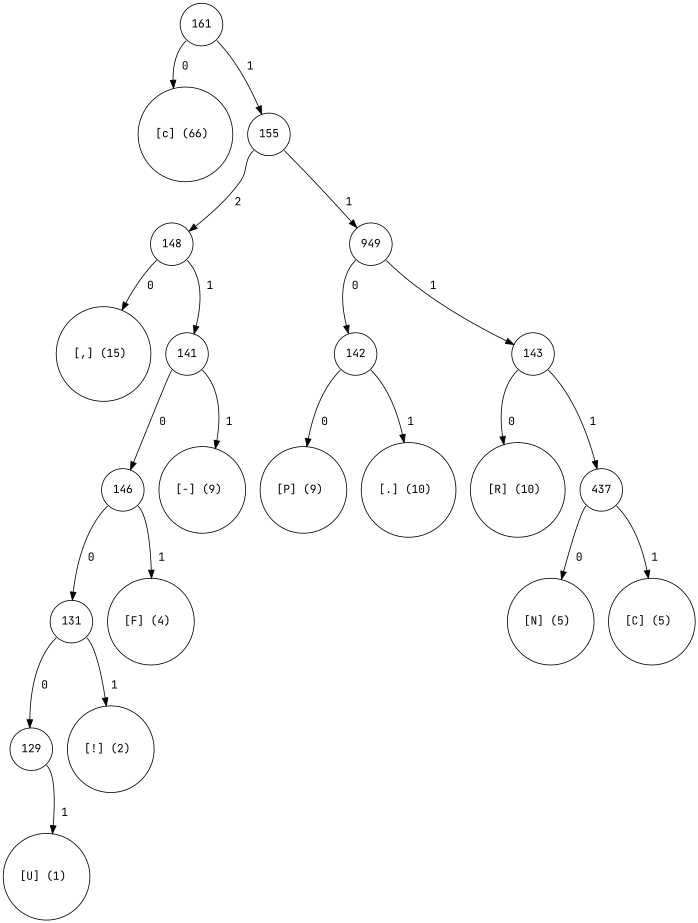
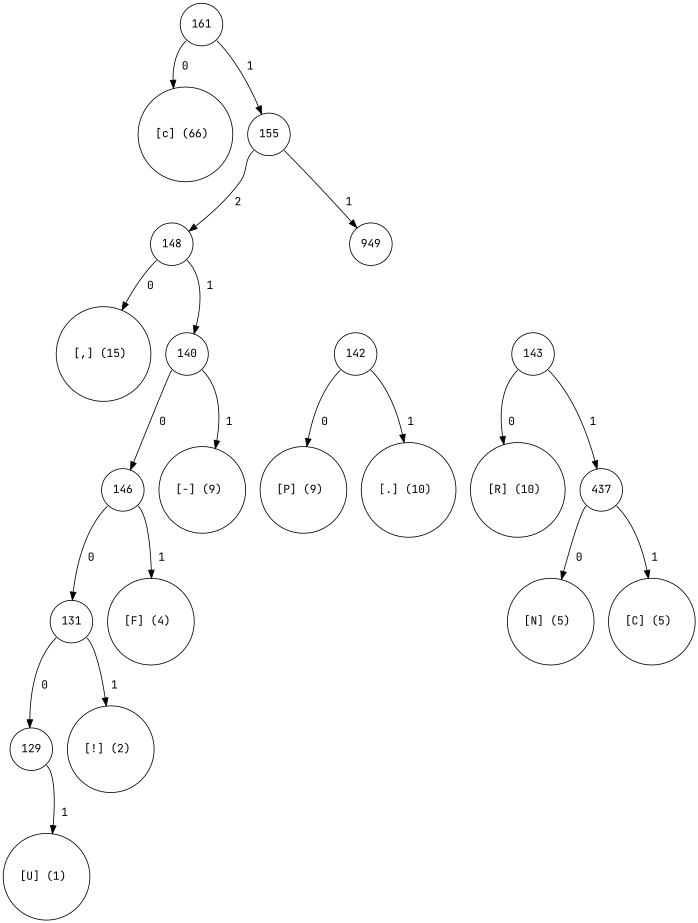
  digraph {
    fontname="JetBrains Mono"
    node [fontname="JetBrains Mono" shape=circle]
    edge [fontname="JetBrains Mono" tailport=se]
    n1 [label="[c] (66) " width=0.5]
    161 [width=0.5]
    n3 [label=155 width=0.5]
    n4 [label=148 width=0.5]
    n5 [label=949 width=0.5]
    n6 [label="[,] (15) " width=0.5]
-   n7 [label=141 width=0.5]
+   n7 [label=140 width=0.5]
    n8 [label=142 width=0.5]
    n9 [label=143 width=0.5]
    n10 [label="[-] (9) " width=0.5]
    n11 [label=146 width=0.5]
    n12 [label="[F] (4) " width=0.5]
    n13 [label=131 width=0.5]
    n14 [label="[!] (2) " width=0.5]
    n15 [label=129 width=0.5]
    n16 [label="[U] (1) " width=0.5]
    n17 [label="[.] (10) " width=0.5]
    n18 [label="[P] (9) " width=0.5]
    n19 [label="[R] (10) " width=0.5]
    n20 [label=437 width=0.5]
    n21 [label="[C] (5) " width=0.5]
    n22 [label="[N] (5) " width=0.5]
    161 -> n1 [label=" 0" tailport=sw]
    161 -> n3 [label=" 1"]
    n3 -> n4 [label=" 2" tailport=sw]
    n3 -> n5 [label=" 1"]
    n4 -> n6 [label=" 0" tailport=sw]
    n4 -> n7 [label=" 1"]
-   n5 -> n8 [label=" 0" tailport=sw]
-   n5 -> n9 [label=" 1"]
    n7 -> n10 [label=" 1"]
    n7 -> n11 [label=" 0" tailport=sw]
    n8 -> n17 [label=" 1"]
    n8 -> n18 [label=" 0" tailport=sw]
    n9 -> n19 [label=" 0" tailport=sw]
    n9 -> n20 [label=" 1"]
    n11 -> n12 [label=" 1"]
    n11 -> n13 [label=" 0" tailport=sw]
    n13 -> n14 [label=" 1"]
    n13 -> n15 [label=" 0" tailport=sw]
    n15 -> n16 [label=" 1"]
    n20 -> n21 [label=" 1"]
    n20 -> n22 [label=" 0" tailport=sw]
  }
